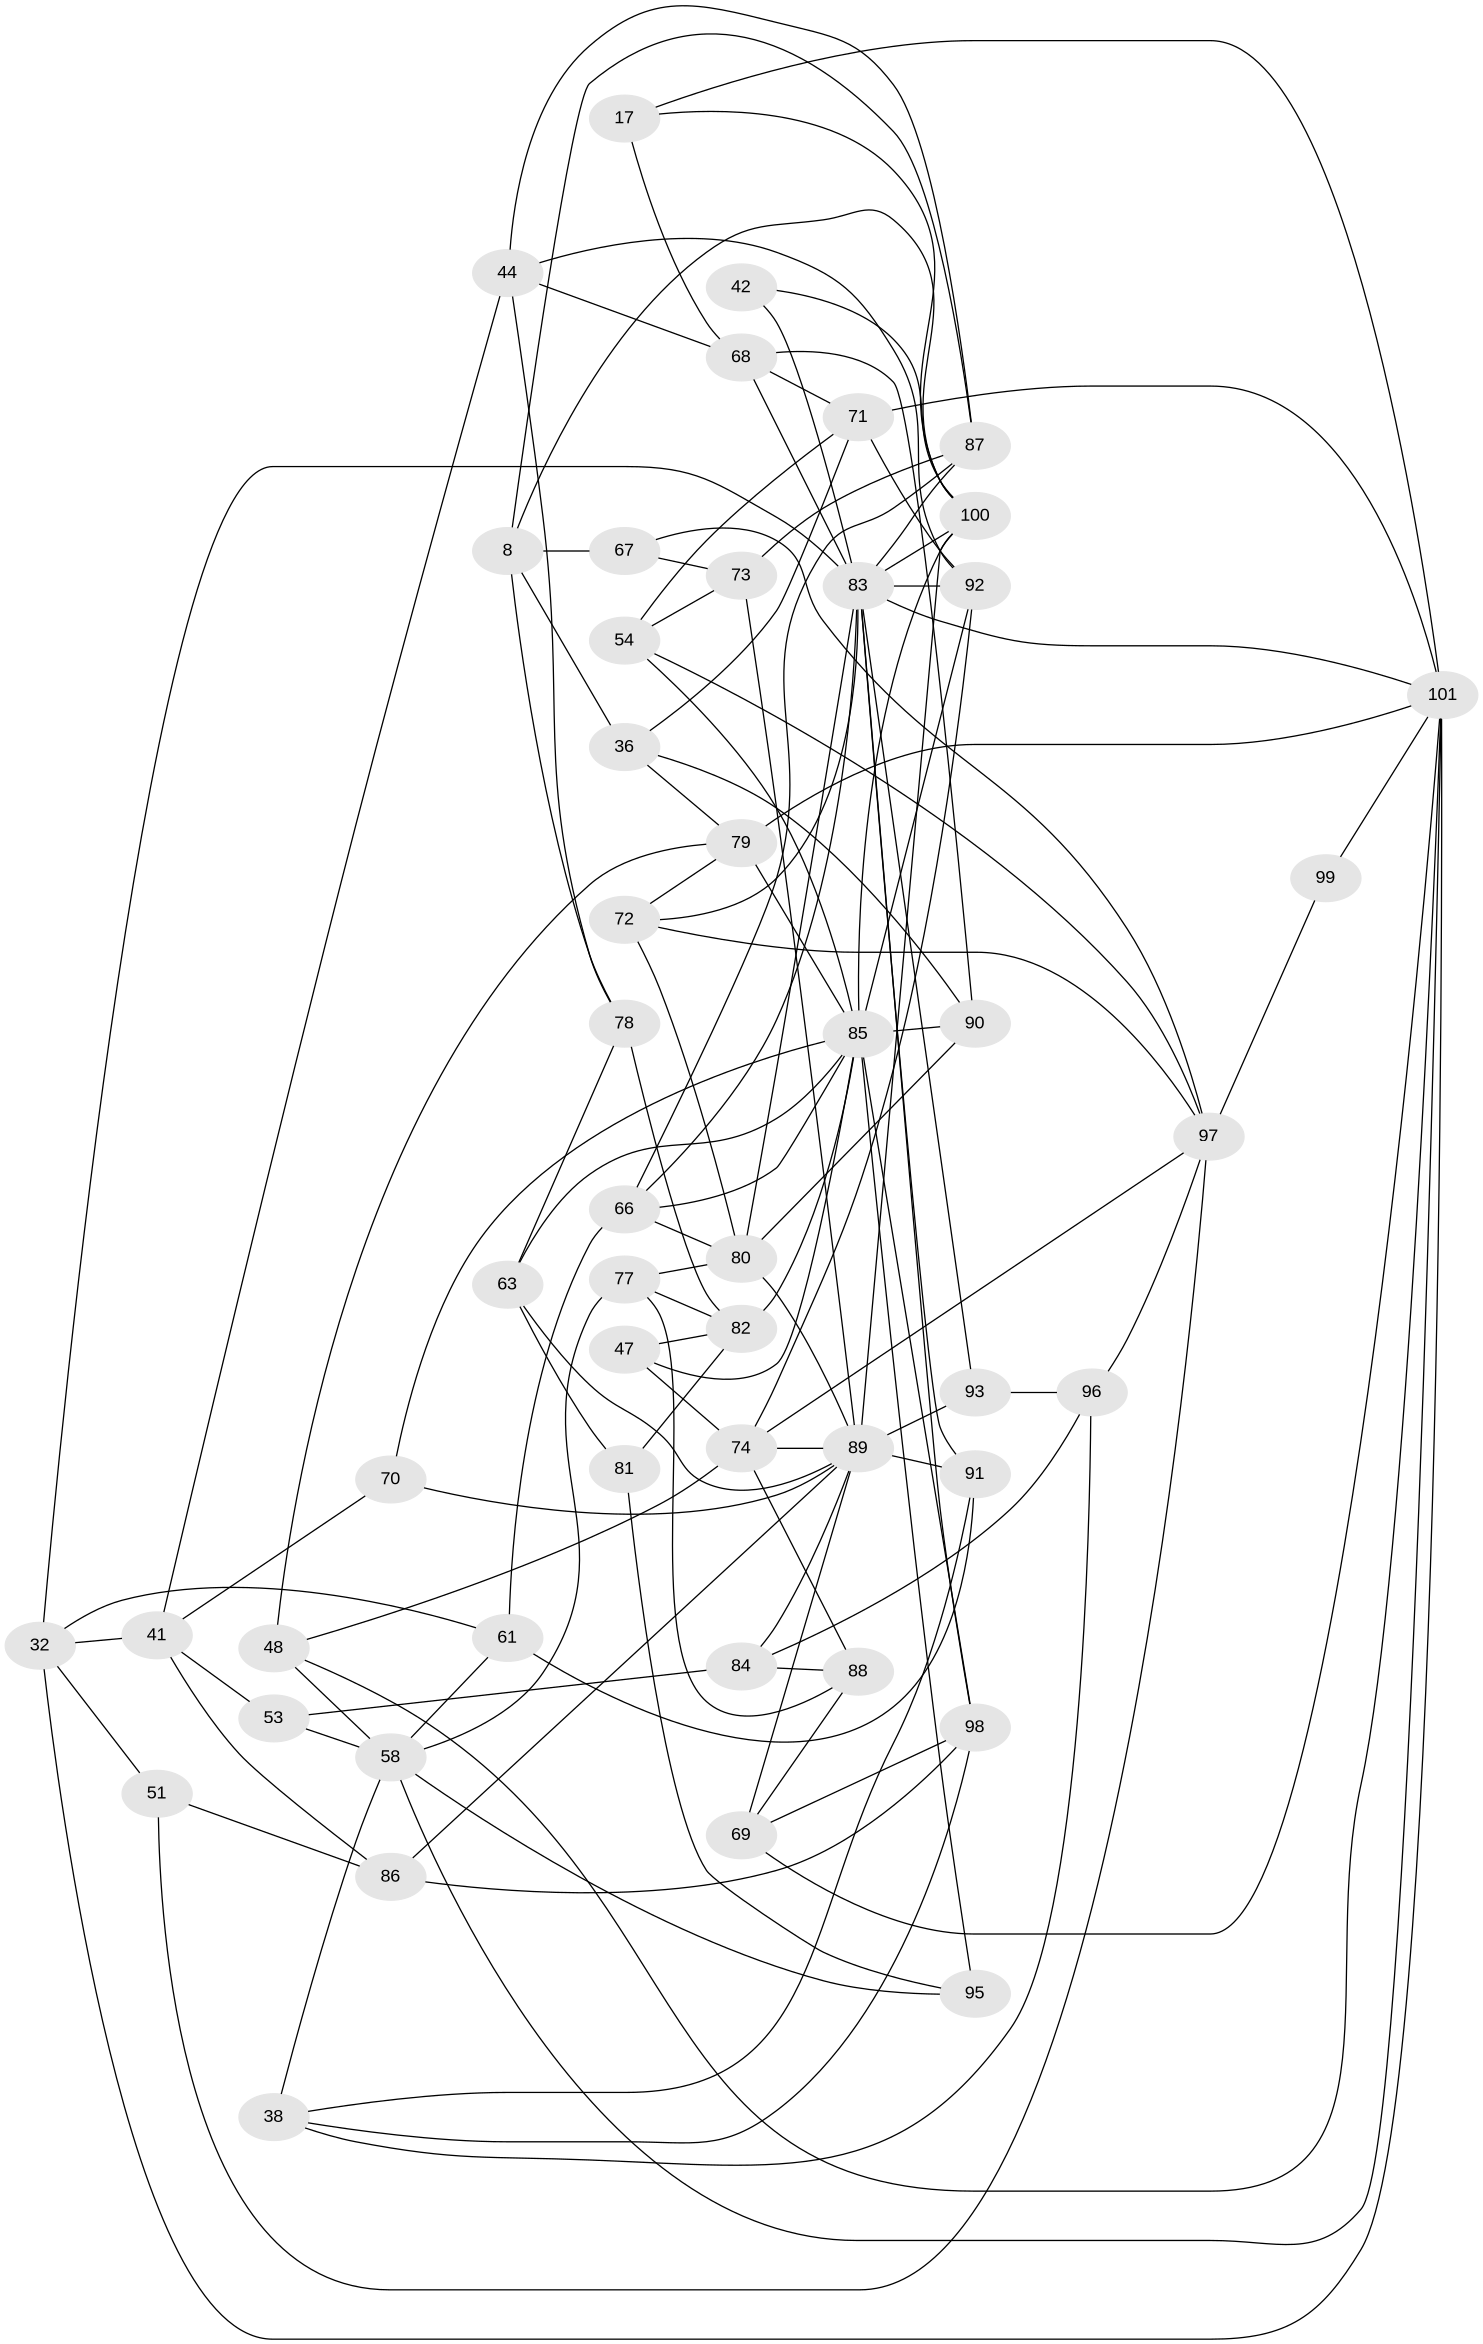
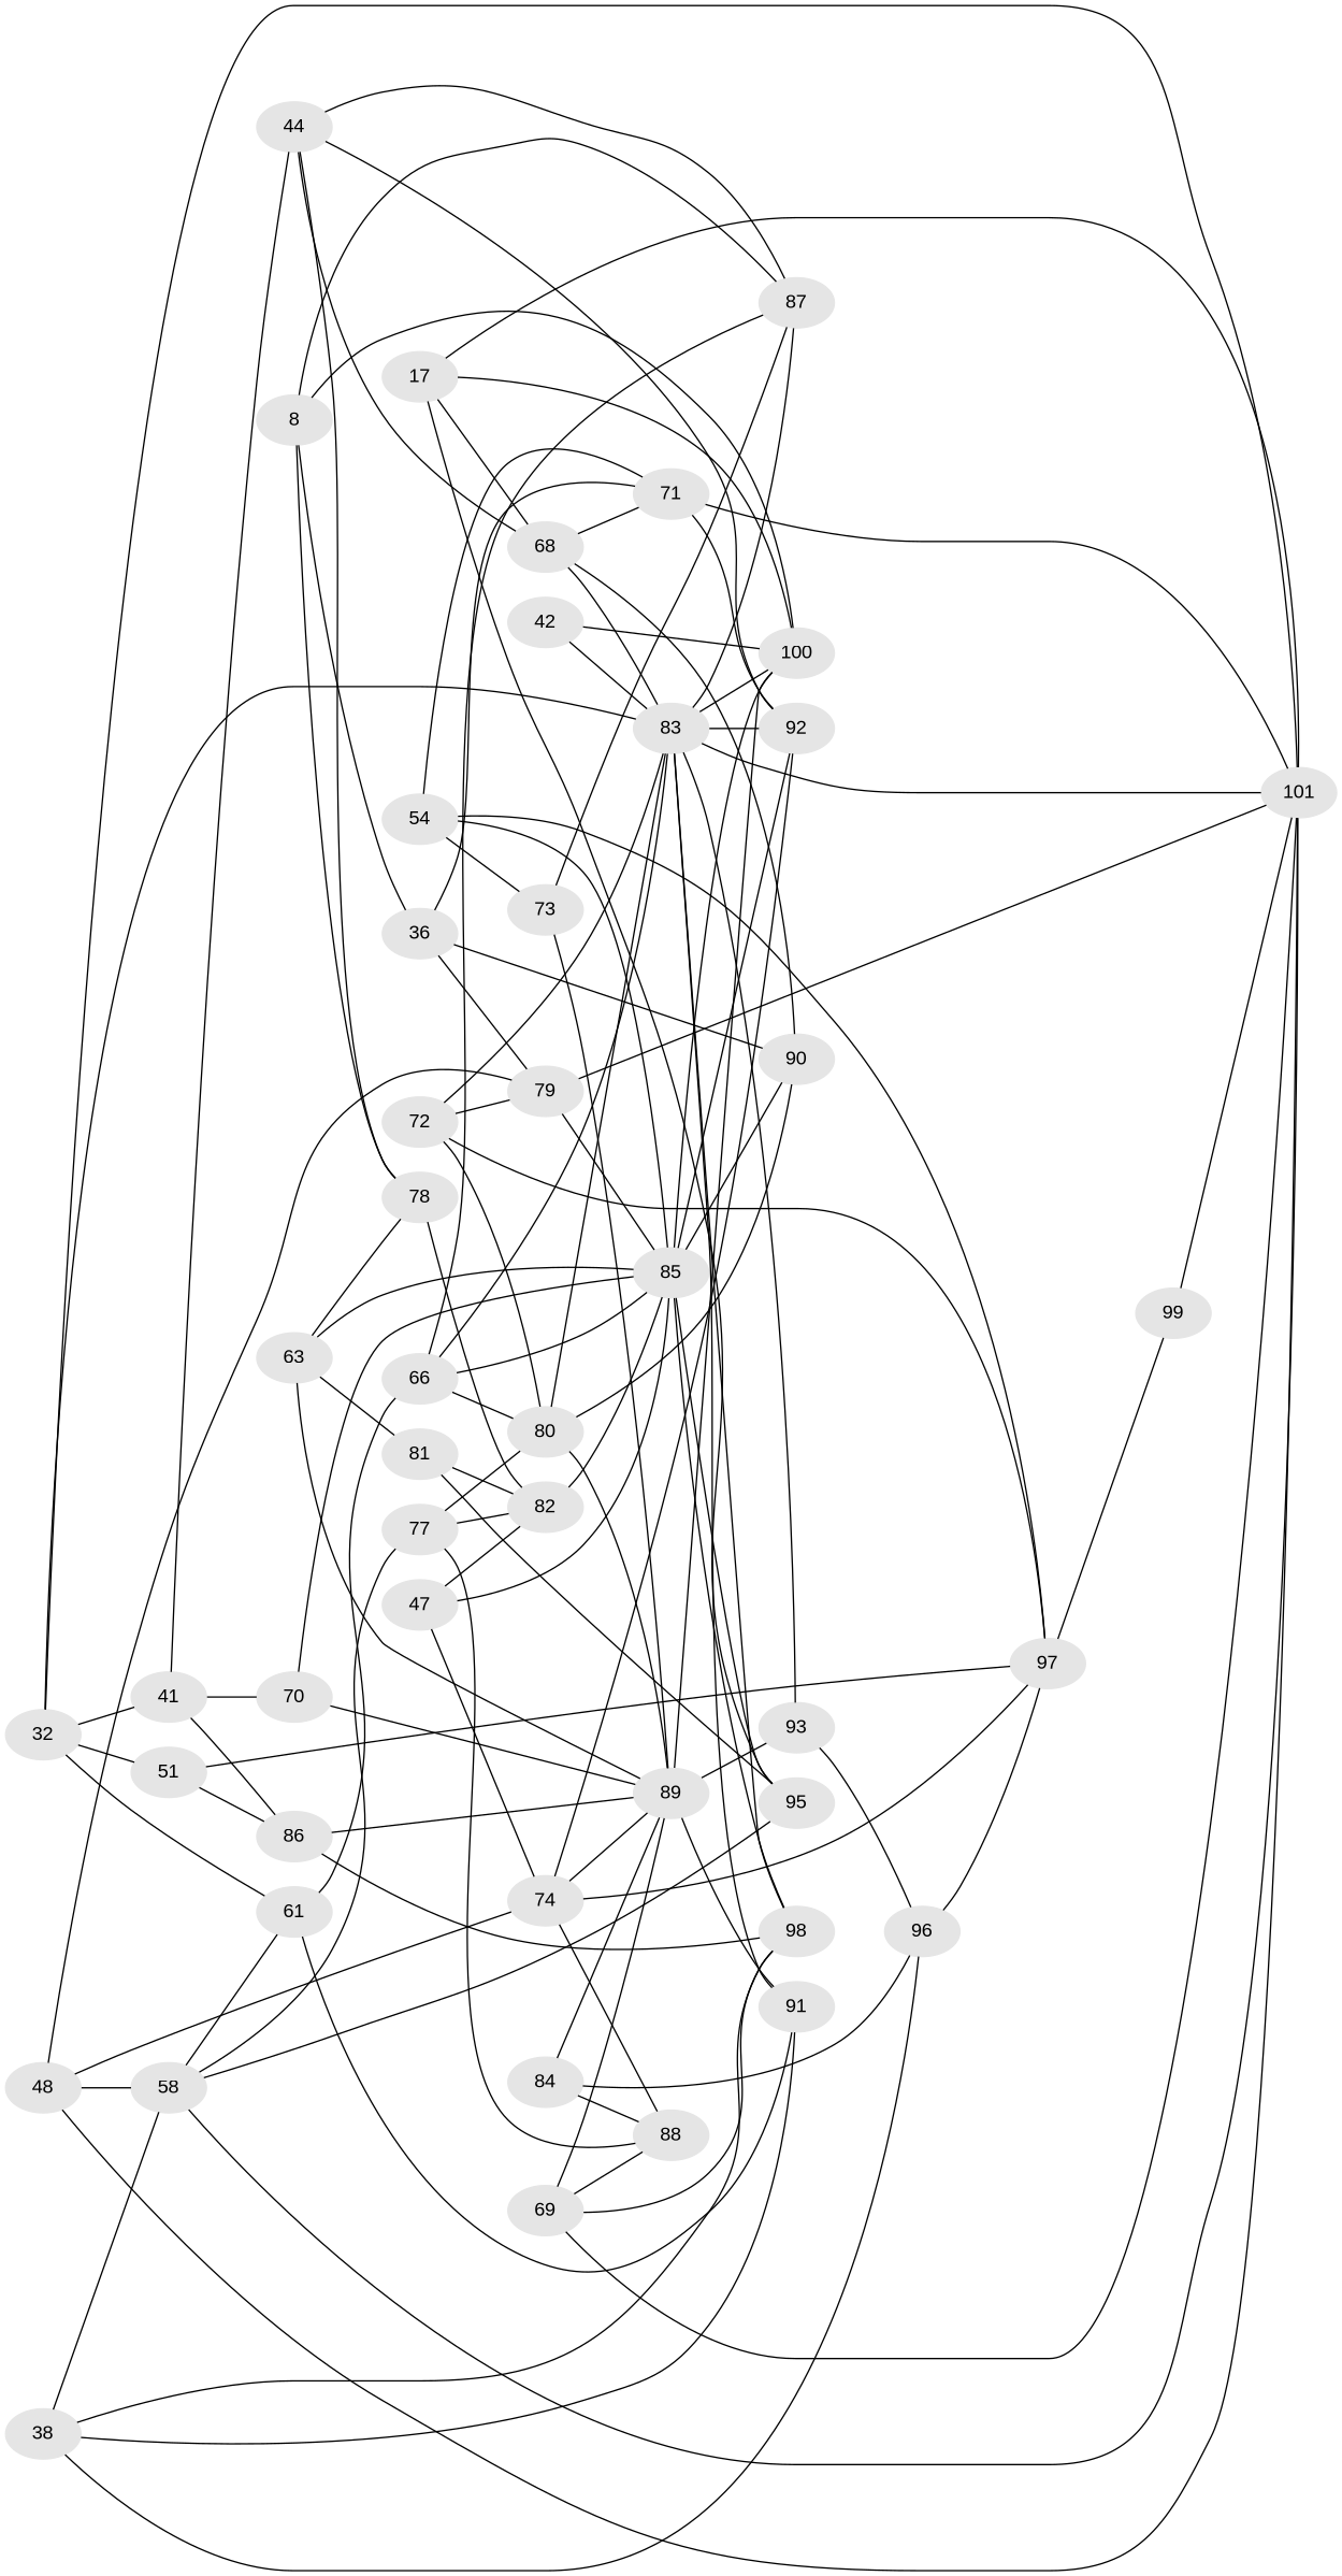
  graph {
    fontname="Liberation Sans"
    rankdir=LR
    node [color=gray90 fontname="Liberation Sans" style=filled]
    edge [fontname="Liberation Sans"]
    8 [super="+1"]
    36
-   67
    78
    87 [super="+57"]
    100 [super="+15+35"]
    71 [super="+56"]
    79 [super="+37"]
    90
    97 [super="+16+28"]
    73
    82 [super="+12"]
    17 [super="+3+9"]
    68 [super="+40+59"]
    95
    101 [super="+64+33"]
    83 [super="+26+65+19+21+24+25"]
    32 [super="+23"]
    41 [super="+14"]
    51
    61
    n22 [label=44 super="+29"]
-   53
    70
    86
    91 [super="+7"]
    66 [super="+45"]
    98 [super="+62"]
    92 [super="+76"]
    93
    85 [super="+50+55"]
    58 [super="+39"]
    77
    38
    96 [super="+4"]
    84
    89 [super="+11+52+43"]
    42
    81
    74 [super="+72"]
    88
    47
    48 [super="+46"]
    99
    54
    80 [super="+31"]
    63
    69
    n49 [label=72]
    8 -- 36
-   8 -- 67 [weight=2]
    8 -- 78
    8 -- 87
    8 -- 100
    36 -- 71
    36 -- 79
    36 -- 90
-   67 -- 97
-   67 -- 73
    78 -- 82
    71 -- 101
    71 -- 92
    79 -- 101
    79 -- 85 [weight=2]
    97 -- 99
    73 -- 87
    73 -- 89
    82 -- 85
    17 -- 100 [weight=2]
    17 -- 68 [weight=2]
+   17 -- 95
    17 -- 101 [weight=3]
    68 -- 71 [weight=2]
    68 -- 90
    68 -- 83 [weight=4]
    83 -- 87
    83 -- 100
    83 -- 101 [weight=2]
    83 -- 91
    83 -- 98 [weight=2]
    83 -- 92 [weight=2]
    83 -- 93
    32 -- 101
    32 -- 83
    32 -- 41
    32 -- 51 [weight=2]
    32 -- 61
    41 -- n22
-   41 -- 53
    41 -- 70 [weight=2]
    41 -- 86
    51 -- 97
    51 -- 86
    61 -- 91
    61 -- 66
    n22 -- 78
    n22 -- 87 [weight=2]
    n22 -- 68
    n22 -- 92
-   53 -- 58
-   53 -- 84
    70 -- 85
    70 -- 89
    86 -- 98
    86 -- 89
    66 -- 87
    66 -- 83 [weight=2]
    66 -- 85
    66 -- 80
    93 -- 96 [weight=2]
    85 -- 100 [weight=2]
    85 -- 90
    85 -- 95
    85 -- 98
    85 -- 92
    58 -- 95
    58 -- 101
    58 -- 61
    58 -- 77
    77 -- 82
    77 -- 88
    77 -- 80
    38 -- 91
    38 -- 98
    38 -- 58
    38 -- 96
    96 -- 97 [weight=2]
    84 -- 96
    84 -- 89
    84 -- 88
    89 -- 100 [weight=2]
    89 -- 91
    89 -- 93
    42 -- 100
    42 -- 83
    81 -- 82
    81 -- 95
    74 -- 97
    74 -- 92
    74 -- 89 [weight=3]
    74 -- 88
    47 -- 82 [weight=2]
    47 -- 85
    47 -- 74
    48 -- 79
    48 -- 101
    48 -- 58 [weight=2]
    48 -- 74
    99 -- 101
    54 -- 71
    54 -- 97
    54 -- 73
    54 -- 85
    80 -- 90
    80 -- 83
    80 -- 89
    63 -- 78
    63 -- 85
    63 -- 89
    63 -- 81
    69 -- 101
    69 -- 98
    69 -- 89
    69 -- 88
    n49 -- 79
    n49 -- 97
    n49 -- 83
    n49 -- 80
  }
